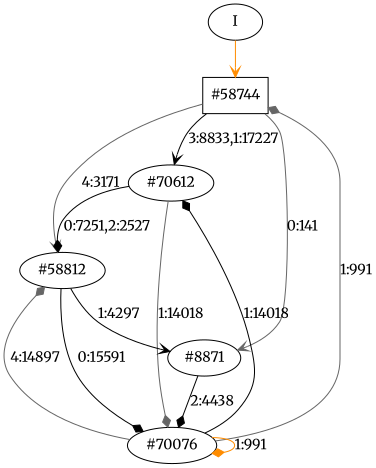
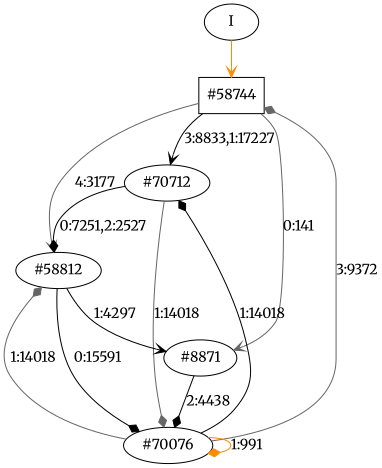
  digraph {
    fontname=Merriweather
    node [fontname=Merriweather]
    edge [arrowhead=diamond color=black fontname=Merriweather]
    n1 [label="#58744" shape=box]
-   n2 [label="#70612"]
+   n2 [label="#70712"]
    n3 [label="#58812"]
    n4 [label="#8871"]
    n5 [label="#70076"]
    I
    n1 -> n2 [arrowhead=vee label="3:8833,1:17227"]
-   n1 -> n3 [arrowhead=vee color=gray40 label="4:3171"]
+   n1 -> n3 [arrowhead=vee color=gray40 label="4:3177"]
    n1 -> n4 [arrowhead=vee color=gray40 label="0:141"]
    n2 -> n3 [label="0:7251,2:2527"]
    n2 -> n5 [color=gray40 label="1:14018"]
    n3 -> n4 [arrowhead=vee label="1:4297"]
    n3 -> n5 [label="0:15591"]
    n4 -> n5 [label="2:4438"]
-   n5 -> n1 [color=gray40 label="1:991"]
+   n5 -> n1 [color=gray40 label="3:9372"]
    n5 -> n2 [label="1:14018"]
-   n5 -> n3 [color=gray40 label="4:14897"]
+   n5 -> n3 [color=gray40 label="1:14018"]
    n5 -> n5 [color=darkorange label="1:991"]
    I -> n1 [arrowhead=vee color=darkorange]
  }
